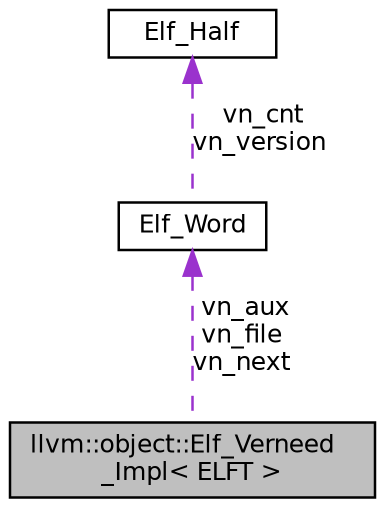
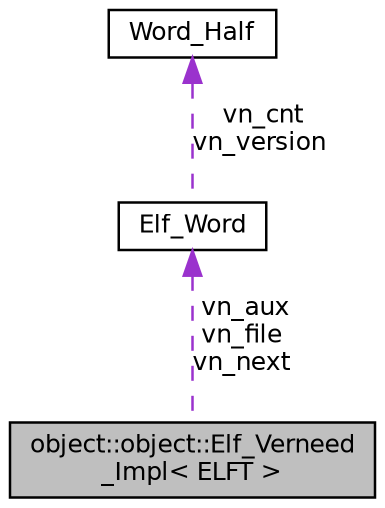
  digraph {
    node [color=black fontname=Helvetica fontsize=10 shape=box]
    edge [color=darkorchid3 dir=back fontname=Helvetica fontsize=10 labelfontname=Helvetica labelfontsize=10 style=dashed]
-   n1 [fillcolor=grey75 fontcolor=black height=0.2 label="llvm::object::Elf_Verneed\l_Impl\< ELFT \>" style=filled width=0.4]
-   n2 [height=0.2 label=Elf_Half width=0.4]
+   n1 [fillcolor=grey75 fontcolor=black height=0.2 label="object::object::Elf_Verneed\l_Impl\< ELFT \>" style=filled width=0.4]
+   n2 [height=0.2 label=Word_Half width=0.4]
    n3 [height=0.2 label=Elf_Word width=0.4]
    n2 -> n3 [label=" vn_cnt\nvn_version"]
    n3 -> n1 [label=" vn_aux\nvn_file\nvn_next"]
  }
